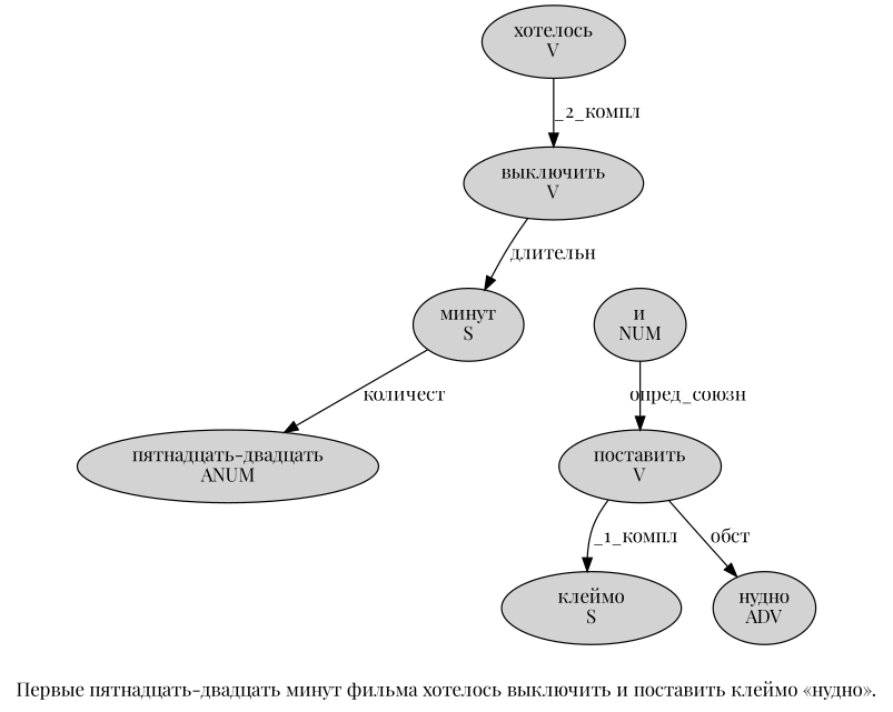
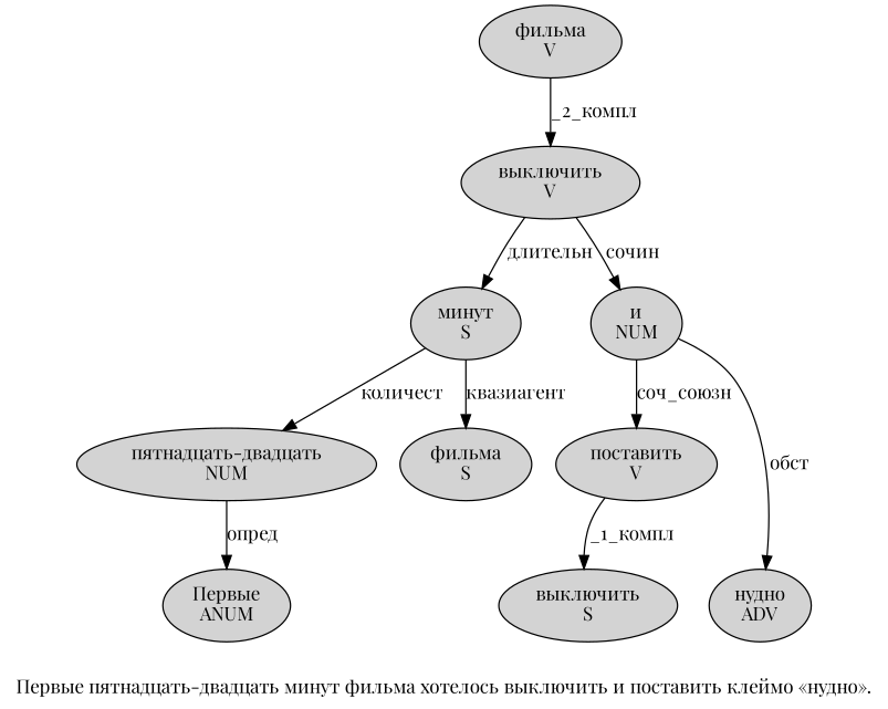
  digraph {
    fontname="Playfair Display"
    label="Первые пятнадцать-двадцать минут фильма хотелось выключить и поставить клеймо «нудно»."
    node [fillcolor=lightgray fontname="Playfair Display" penwidth=1 shape=ellipse style=filled]
    edge [fontname="Playfair Display"]
-   n2 [label="пятнадцать-двадцать\nANUM"]
+   n1 [label="Первые\nANUM"]
+   n2 [label="пятнадцать-двадцать\nNUM"]
    n3 [label="минут\nS"]
-   n5 [label="хотелось\nV"]
+   n4 [label="фильма\nS"]
+   n5 [label="фильма\nV"]
    n6 [label="выключить\nV"]
    n7 [label="и\nNUM"]
    n8 [label="поставить\nV"]
-   n9 [label="клеймо\nS"]
+   n9 [label="выключить\nS"]
    n10 [label="нудно\nADV"]
+   n2 -> n1 [label="опред"]
    n3 -> n2 [label="количест"]
+   n3 -> n4 [label="квазиагент"]
    n5 -> n6 [label="_2_компл"]
    n6 -> n3 [label="длительн"]
-   n7 -> n8 [label="опред_союзн"]
+   n6 -> n7 [label="сочин"]
+   n7 -> n8 [label="соч_союзн"]
    n8 -> n9 [label="_1_компл"]
-   n8 -> n10 [label="обст"]
+   n7 -> n10 [label="обст"]
  }
